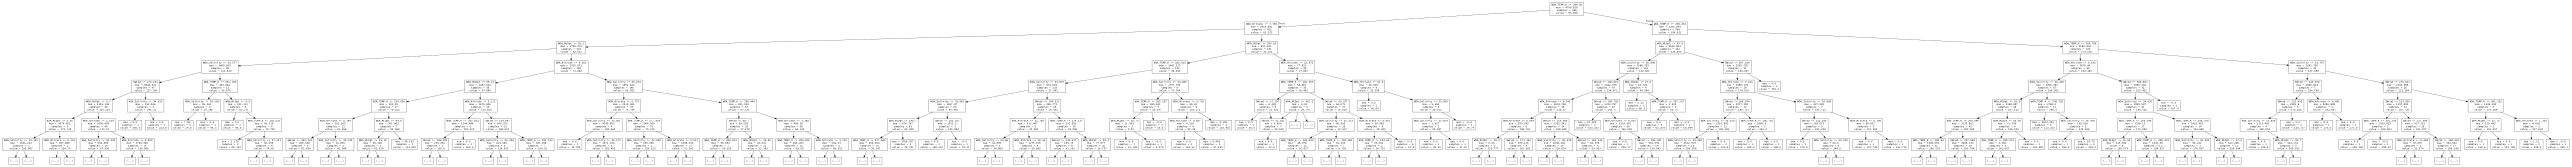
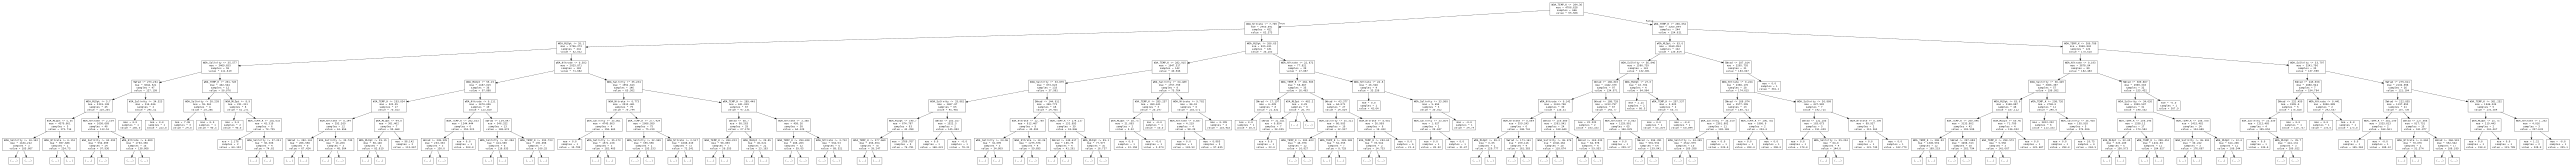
  digraph {
    fontname="Source Code Pro"
    node [fontname="Source Code Pro" shape=box]
    edge [fontname="Source Code Pro"]
    n1 [label="WOA_TEMP_K <= 294.36\nmse = 4706.628\nsamples = 666\nvalue = 95.508"]
    n2 [label="WOA_Nitrate <= 7.709\nmse = 2460.841\nsamples = 422\nvalue = 62.373"]
    n3 [label="WOA_TEMP_K <= 298.052\nmse = 3260.044\nsamples = 244\nvalue = 154.621"]
    n4 [label="WOA_MLDpt <= 20.1\nmse = 2706.273\nsamples = 241\nvalue = 82.032"]
    n5 [label="WOA_MLDpt <= 200.65\nmse = 935.011\nsamples = 181\nvalue = 36.205"]
    n6 [label="WOA_MLDpt <= 63.0\nmse = 2169.954\nsamples = 122\nvalue = 139.854"]
    n7 [label="WOA_TEMP_K <= 300.788\nmse = 3948.842\nsamples = 122\nvalue = 170.618"]
    n8 [label="WOA_Salinity <= 35.577\nmse = 3469.655\nsamples = 59\nvalue = 111.619"]
    n9 [label="WOA_Nitrate <= 0.382\nmse = 2025.871\nsamples = 182\nvalue = 71.682"]
    n10 [label="WOA_TEMP_K <= 282.915\nmse = 1047.517\nsamples = 142\nvalue = 40.946"]
    n11 [label="WOA_Nitrate <= 22.872\nmse = 77.821\nsamples = 39\nvalue = 17.887"]
    n12 [label="SWrad <= 273.261\nmse = 3044.521\nsamples = 47\nvalue = 127.199"]
    n13 [label="WOA_TEMP_K <= 291.728\nmse = 402.544\nsamples = 12\nvalue = 50.076"]
    n14 [label="WOA_MLDpt <= 55.15\nmse = 1487.015\nsamples = 36\nvalue = 97.888"]
    n15 [label="WOA_Salinity <= 35.234\nmse = 1952.813\nsamples = 146\nvalue = 65.502"]
    n16 [label="WOA_MLDpt <= 5.7\nmse = 2219.138\nsamples = 45\nvalue = 119.205"]
    n17 [label="WOA_Salinity <= 34.523\nmse = 314.506\nsamples = 2\nvalue = 245.52"]
    n18 [label="WOA_Salinity <= 38.259\nmse = 55.561\nsamples = 4\nvalue = 29.286"]
    n19 [label="WOA_MLDpt <= 8.9\nmse = 231.311\nsamples = 8\nvalue = 61.271"]
    n20 [label="WOA_MLDpt <= 5.05\nmse = 4379.061\nsamples = 5\nvalue = 173.714"]
    n21 [label="WOA_Nitrate <= 2.554\nmse = 1650.609\nsamples = 40\nvalue = 113.51"]
    n22 [label="mse = 0.0\nsamples = 1\nvalue = 260.0"]
    n23 [label="mse = 0.0\nsamples = 1\nvalue = 223.8"]
    n24 [label="WOA_Salinity <= 10.143\nmse = 1184.222\nsamples = 3\nvalue = 105.667"]
    n25 [label="WOA_Nitrate <= 0.151\nmse = 697.688\nsamples = 2\nvalue = 224.75"]
    n26 [label="WOA_Salinity <= 34.293\nmse = 954.099\nsamples = 24\nvalue = 97.936"]
    n27 [label="WOA_Nitrate <= 6.089\nmse = 1763.358\nsamples = 16\nvalue = 138.068"]
    n28 [label="(...)"]
    n29 [label="(...)"]
    n30 [label="(...)"]
    n31 [label="(...)"]
    n32 [label="(...)"]
    n33 [label="(...)"]
    n34 [label="(...)"]
    n35 [label="(...)"]
    n36 [label="mse = 7.36\nsamples = 3\nvalue = 24.8"]
    n37 [label="mse = 0.0\nsamples = 1\nvalue = 40.5"]
    n38 [label="mse = 3.0\nsamples = 2\nvalue = 40.0"]
    n39 [label="WOA_TEMP_K <= 292.033\nmse = 42.319\nsamples = 6\nvalue = 70.725"]
    n40 [label="mse = 1.176\nsamples = 2\nvalue = 64.133"]
    n41 [label="WOA_Salinity <= 37.221\nmse = 30.306\nsamples = 4\nvalue = 74.02"]
    n42 [label="(...)"]
    n43 [label="(...)"]
    n44 [label="WOA_TEMP_K <= 293.034\nmse = 522.35\nsamples = 17\nvalue = 70.813"]
    n45 [label="WOA_Nitrate <= 0.111\nmse = 1070.026\nsamples = 19\nvalue = 123.029"]
    n46 [label="WOA_Nitrate <= 0.773\nmse = 2512.401\nsamples = 79\nvalue = 79.744"]
    n47 [label="WOA_TEMP_K <= 289.448\nmse = 631.819\nsamples = 67\nvalue = 47.131"]
    n48 [label="WOA_Nitrate <= 0.144\nmse = 292.269\nsamples = 12\nvalue = 61.656"]
    n49 [label="WOA_MLDpt <= 44.8\nmse = 301.462\nsamples = 7\nvalue = 95.668"]
    n50 [label="WOA_TEMP_K <= 292.853\nmse = 1244.444\nsamples = 6\nvalue = 153.333"]
    n51 [label="SWrad <= 134.047\nmse = 346.322\nsamples = 13\nvalue = 108.674"]
    n52 [label="SWrad <= 282.141\nmse = 266.558\nsamples = 9\nvalue = 67.424"]
    n53 [label="WOA_Salinity <= 35.745\nmse = 10.206\nsamples = 3\nvalue = 45.504"]
    n54 [label="WOA_MLDpt <= 29.15\nmse = 58.148\nsamples = 3\nvalue = 82.619"]
    n55 [label="mse = 96.142\nsamples = 2\nvalue = 113.067"]
    n56 [label="(...)"]
    n57 [label="(...)"]
    n58 [label="(...)"]
    n59 [label="(...)"]
    n60 [label="(...)"]
    n61 [label="(...)"]
    n62 [label="SWrad <= 238.335\nmse = 233.333\nsamples = 5\nvalue = 130.0"]
    n63 [label="mse = 0.0\nsamples = 1\nvalue = 200.0"]
    n64 [label="WOA_Salinity <= 32.284\nmse = 414.569\nsamples = 6\nvalue = 118.033"]
    n65 [label="WOA_TEMP_K <= 292.733\nmse = 135.098\nsamples = 7\nvalue = 100.25"]
    n66 [label="(...)"]
    n67 [label="(...)"]
    n68 [label="(...)"]
    n69 [label="(...)"]
    n70 [label="(...)"]
    n71 [label="(...)"]
    n72 [label="WOA_Salinity <= 35.061\nmse = 4745.963\nsamples = 4\nvalue = 158.603"]
    n73 [label="WOA_TEMP_K <= 277.424\nmse = 2006.959\nsamples = 75\nvalue = 75.219"]
    n74 [label="SWrad <= 68.7\nmse = 98.263\nsamples = 29\nvalue = 27.178"]
    n75 [label="WOA_Nitrate <= 3.388\nmse = 458.26\nsamples = 38\nvalue = 64.129"]
    n76 [label="mse = 0.0\nsamples = 1\nvalue = 15.789"]
    n77 [label="WOA_Salinity <= 35.173\nmse = 1571.138\nsamples = 3\nvalue = 182.405"]
    n78 [label="WOA_Salinity <= 32.949\nmse = 355.556\nsamples = 2\nvalue = 193.333"]
    n79 [label="WOA_Nitrate <= 2.517\nmse = 1688.019\nsamples = 73\nvalue = 72.241"]
    n80 [label="(...)"]
    n81 [label="(...)"]
    n82 [label="(...)"]
    n83 [label="(...)"]
    n84 [label="(...)"]
    n85 [label="(...)"]
    n86 [label="WOA_TEMP_K <= 284.223\nmse = 98.893\nsamples = 7\nvalue = 36.355"]
    n87 [label="WOA_MLDpt <= 29.85\nmse = 45.021\nsamples = 22\nvalue = 23.163"]
    n88 [label="WOA_TEMP_K <= 294.028\nmse = 288.263\nsamples = 32\nvalue = 59.05"]
    n89 [label="WOA_Nitrate <= 3.712\nmse = 534.53\nsamples = 6\nvalue = 89.521"]
    n90 [label="(...)"]
    n91 [label="(...)"]
    n92 [label="(...)"]
    n93 [label="(...)"]
    n94 [label="(...)"]
    n95 [label="(...)"]
    n96 [label="(...)"]
    n97 [label="(...)"]
    n98 [label="WOA_Salinity <= 33.879\nmse = 873.823\nsamples = 133\nvalue = 37.961"]
    n99 [label="WOA_Salinity <= 34.489\nmse = 1757.759\nsamples = 9\nvalue = 75.764"]
    n100 [label="WOA_TEMP_K <= 282.583\nmse = 58.667\nsamples = 35\nvalue = 16.463"]
    n101 [label="WOA_Nitrate <= 24.8\nmse = 26.528\nsamples = 4\nvalue = 33.258"]
    n102 [label="WOA_Salinity <= 33.862\nmse = 1007.87\nsamples = 85\nvalue = 45.465"]
    n103 [label="SWrad <= 144.611\nmse = 348.773\nsamples = 48\nvalue = 24.455"]
    n104 [label="WOA_TEMP_K <= 285.257\nmse = 459.611\nsamples = 3\nvalue = 20.147"]
    n105 [label="WOA_Nitrate <= 9.782\nmse = 86.91\nsamples = 6\nvalue = 103.572"]
    n106 [label="WOA_MLDpt <= 140.7\nmse = 674.787\nsamples = 83\nvalue = 42.398"]
    n107 [label="SWrad <= 205.167\nmse = 1522.5\nsamples = 2\nvalue = 145.893"]
    n108 [label="WOA_Nitrate <= 12.789\nmse = 612.407\nsamples = 9\nvalue = 43.592"]
    n109 [label="WOA_TEMP_K <= 274.137\nmse = 132.693\nsamples = 39\nvalue = 18.846"]
    n110 [label="WOA_TEMP_K <= 277.669\nmse = 456.394\nsamples = 78\nvalue = 39.247"]
    n111 [label="mse = 1766.767\nsamples = 5\nvalue = 76.781"]
    n112 [label="mse = 0.0\nsamples = 1\nvalue = 168.421"]
    n113 [label="mse = -0.0\nsamples = 1\nvalue = 78.31"]
    n114 [label="(...)"]
    n115 [label="(...)"]
    n116 [label="WOA_Salinity <= 34.96\nmse = 32.099\nsamples = 5\nvalue = 34.809"]
    n117 [label="WOA_Nitrate <= 18.26\nmse = 1275.576\nsamples = 4\nvalue = 59.695"]
    n118 [label="SWrad <= 149.417\nmse = 165.75\nsamples = 4\nvalue = 41.201"]
    n119 [label="WOA_MLDpt <= 85.1\nmse = 77.977\nsamples = 35\nvalue = 16.737"]
    n120 [label="(...)"]
    n121 [label="(...)"]
    n122 [label="(...)"]
    n123 [label="(...)"]
    n124 [label="(...)"]
    n125 [label="(...)"]
    n126 [label="(...)"]
    n127 [label="(...)"]
    n128 [label="WOA_MLDpt <= 38.75\nmse = 21.003\nsamples = 2\nvalue = 5.22"]
    n129 [label="mse = -0.0\nsamples = 1\nvalue = 50.0"]
    n130 [label="WOA_Nitrate <= 8.687\nmse = 4.219\nsamples = 4\nvalue = 98.29"]
    n131 [label="mse = 0.195\nsamples = 2\nvalue = 119.418"]
    n132 [label="mse = 0.0\nsamples = 1\nvalue = 13.158"]
    n133 [label="mse = -0.0\nsamples = 1\nvalue = 2.574"]
    n134 [label="mse = 0.0\nsamples = 1\nvalue = 103.53"]
    n135 [label="mse = 0.885\nsamples = 3\nvalue = 97.635"]
    n136 [label="SWrad <= 17.197\nmse = 6.439\nsamples = 8\nvalue = 21.632"]
    n137 [label="SWrad <= 43.377\nmse = 64.071\nsamples = 27\nvalue = 14.824"]
    n138 [label="mse = 0.0\nsamples = 1\nvalue = 42.64"]
    n139 [label="WOA_Salinity <= 33.988\nmse = 5.654\nsamples = 3\nvalue = 30.912"]
    n140 [label="mse = 0.0\nsamples = 1\nvalue = 30.0"]
    n141 [label="SWrad <= 31.021\nmse = 0.654\nsamples = 7\nvalue = 20.935"]
    n142 [label="WOA_Salinity <= 35.312\nmse = 66.983\nsamples = 19\nvalue = 12.917"]
    n143 [label="WOA_Nitrate <= 8.901\nmse = 26.999\nsamples = 8\nvalue = 19.433"]
    n144 [label="mse = 0.0\nsamples = 1\nvalue = 23.0"]
    n145 [label="WOA_MLDpt <= 402.2\nmse = 0.29\nsamples = 6\nvalue = 20.747"]
    n146 [label="(...)"]
    n147 [label="(...)"]
    n148 [label="WOA_TEMP_K <= 282.633\nmse = 48.978\nsamples = 12\nvalue = 16.827"]
    n149 [label="WOA_TEMP_K <= 283.308\nmse = 52.355\nsamples = 7\nvalue = 8.729"]
    n150 [label="WOA_TEMP_K <= 283.62\nmse = 78.542\nsamples = 2\nvalue = 14.733"]
    n151 [label="mse = 0.0\nsamples = 6\nvalue = 21.0"]
    n152 [label="(...)"]
    n153 [label="(...)"]
    n154 [label="(...)"]
    n155 [label="(...)"]
    n156 [label="(...)"]
    n157 [label="(...)"]
    n158 [label="WOA_Salinity <= 33.854\nmse = 1.027\nsamples = 2\nvalue = 29.637"]
    n159 [label="mse = -0.0\nsamples = 1\nvalue = 34.74"]
    n160 [label="mse = 0.0\nsamples = 1\nvalue = 28.92"]
    n161 [label="mse = 0.0\nsamples = 1\nvalue = 31.07"]
    n162 [label="WOA_Salinity <= 36.846\nmse = 1580.739\nsamples = 101\nvalue = 132.001"]
    n163 [label="SWrad <= 287.014\nmse = 3205.755\nsamples = 21\nvalue = 183.047"]
    n164 [label="WOA_Nitrate <= 0.193\nmse = 3678.04\nsamples = 89\nvalue = 182.483"]
    n165 [label="WOA_Salinity <= 33.797\nmse = 3241.796\nsamples = 33\nvalue = 137.989"]
    n166 [label="SWrad <= 186.815\nmse = 1442.379\nsamples = 97\nvalue = 134.971"]
    n167 [label="WOA_MLDpt <= 27.0\nmse = 10.702\nsamples = 4\nvalue = 64.964"]
    n168 [label="WOA_Nitrate <= 0.224\nmse = 2368.176\nsamples = 20\nvalue = 174.615"]
    n169 [label="mse = 0.0\nsamples = 1\nvalue = 301.1"]
    n170 [label="WOA_Nitrate <= 0.142\nmse = 1418.708\nsamples = 30\nvalue = 116.51"]
    n171 [label="SWrad <= 188.728\nmse = 1213.797\nsamples = 67\nvalue = 143.77"]
    n172 [label="mse = 2.25\nsamples = 2\nvalue = 60.5"]
    n173 [label="WOA_TEMP_K <= 297.337\nmse = 2.923\nsamples = 2\nvalue = 66.75"]
    n174 [label="WOA_Nitrate <= 0.084\nmse = 359.243\nsamples = 6\nvalue = 148.741"]
    n175 [label="SWrad <= 159.989\nmse = 1361.941\nsamples = 24\nvalue = 108.649"]
    n176 [label="mse = 22.222\nsamples = 2\nvalue = 193.333"]
    n177 [label="WOA_Nitrate <= 0.002\nmse = 1129.981\nsamples = 65\nvalue = 140.825"]
    n178 [label="WOA_MLDpt <= 59.3\nmse = 0.05\nsamples = 2\nvalue = 129.777"]
    n179 [label="SWrad <= 171.161\nmse = 199.116\nsamples = 4\nvalue = 161.383"]
    n180 [label="WOA_Salinity <= 36.076\nmse = 1040.262\nsamples = 20\nvalue = 118.674"]
    n181 [label="SWrad <= 169.233\nmse = 64.978\nsamples = 4\nvalue = 59.953"]
    n182 [label="(...)"]
    n183 [label="(...)"]
    n184 [label="(...)"]
    n185 [label="(...)"]
    n186 [label="(...)"]
    n187 [label="(...)"]
    n188 [label="(...)"]
    n189 [label="(...)"]
    n190 [label="mse = 0.0\nsamples = 1\nvalue = 229.17"]
    n191 [label="SWrad <= 294.391\nmse = 991.952\nsamples = 64\nvalue = 139.041"]
    n192 [label="(...)"]
    n193 [label="(...)"]
    n194 [label="mse = 0.0\nsamples = 1\nvalue = 65.354"]
    n195 [label="mse = -0.0\nsamples = 1\nvalue = 68.844"]
    n196 [label="SWrad <= 168.074\nmse = 2577.295\nsamples = 13\nvalue = 189.721"]
    n197 [label="WOA_Salinity <= 36.808\nmse = 427.982\nsamples = 7\nvalue = 142.725"]
    n198 [label="WOA_Salinity <= 36.559\nmse = 2361.802\nsamples = 11\nvalue = 182.169"]
    n199 [label="WOA_TEMP_K <= 296.702\nmse = 1800.0\nsamples = 2\nvalue = 230.0"]
    n200 [label="SWrad <= 132.186\nmse = 183.673\nsamples = 5\nvalue = 151.429"]
    n201 [label="WOA_Nitrate <= 0.399\nmse = 89.927\nsamples = 2\nvalue = 112.262"]
    n202 [label="WOA_Salinity <= 34.249\nmse = 2512.979\nsamples = 10\nvalue = 169.558"]
    n203 [label="mse = 0.0\nsamples = 1\nvalue = 220.0"]
    n204 [label="mse = 0.0\nsamples = 1\nvalue = 200.0"]
    n205 [label="mse = 0.0\nsamples = 1\nvalue = 290.0"]
    n206 [label="(...)"]
    n207 [label="(...)"]
    n208 [label="mse = 0.0\nsamples = 1\nvalue = 170.0"]
    n209 [label="WOA_Salinity <= 35.224\nmse = 64.0\nsamples = 4\nvalue = 144.0"]
    n210 [label="mse = 0.0\nsamples = 1\nvalue = 121.745"]
    n211 [label="mse = 0.0\nsamples = 1\nvalue = 102.779"]
    n212 [label="(...)"]
    n213 [label="(...)"]
    n214 [label="WOA_Salinity <= 36.429\nmse = 3456.397\nsamples = 57\nvalue = 196.952"]
    n215 [label="SWrad <= 309.887\nmse = 2969.303\nsamples = 32\nvalue = 155.432"]
    n216 [label="SWrad <= 245.938\nmse = 2880.924\nsamples = 7\nvalue = 194.784"]
    n217 [label="SWrad <= 275.611\nmse = 2104.998\nsamples = 26\nvalue = 121.104"]
    n218 [label="WOA_MLDpt <= 63.0\nmse = 3108.887\nsamples = 46\nvalue = 187.112"]
    n219 [label="WOA_TEMP_K <= 298.726\nmse = 2700.0\nsamples = 11\nvalue = 240.0"]
    n220 [label="WOA_Salinity <= 34.626\nmse = 1999.587\nsamples = 31\nvalue = 148.502"]
    n221 [label="mse = -0.0\nsamples = 1\nvalue = 307.9"]
    n222 [label="WOA_TEMP_K <= 299.046\nmse = 3133.802\nsamples = 42\nvalue = 193.588"]
    n223 [label="WOA_MLDpt <= 69.45\nmse = 71.709\nsamples = 4\nvalue = 136.922"]
    n224 [label="mse = 3022.222\nsamples = 6\nvalue = 213.333"]
    n225 [label="WOA_Salinity <= 36.438\nmse = 195.918\nsamples = 5\nvalue = 274.286"]
    n226 [label="WOA_TEMP_K <= 298.93\nmse = 1349.592\nsamples = 12\nvalue = 169.219"]
    n227 [label="SWrad <= 297.088\nmse = 3498.743\nsamples = 30\nvalue = 202.794"]
    n228 [label="WOA_TEMP_K <= 298.573\nmse = 5.556\nsamples = 3\nvalue = 141.667"]
    n229 [label="mse = 0.0\nsamples = 1\nvalue = 122.687"]
    n230 [label="(...)"]
    n231 [label="(...)"]
    n232 [label="(...)"]
    n233 [label="(...)"]
    n234 [label="(...)"]
    n235 [label="(...)"]
    n236 [label="mse = 0.0\nsamples = 1\nvalue = 290.0"]
    n237 [label="mse = 18.75\nsamples = 4\nvalue = 262.5"]
    n238 [label="WOA_TEMP_K <= 298.346\nmse = 1338.12\nsamples = 17\nvalue = 174.583"]
    n239 [label="WOA_TEMP_K <= 298.788\nmse = 1415.402\nsamples = 14\nvalue = 124.689"]
-   n240 [label="WOA_MLDpt <= 33.05\nmse = 323.189\nvalue = 6\nvalue = 150.973"]
+   n240 [label="WOA_MLDpt <= 33.05\nmse = 323.189\nsamples = 6\nvalue = 150.973"]
    n241 [label="WOA_TEMP_K <= 298.451\nmse = 1431.93\nsamples = 11\nvalue = 184.027"]
    n242 [label="WOA_Salinity <= 36.091\nmse = 30.222\nsamples = 3\nvalue = 176.667"]
    n243 [label="WOA_MLDpt <= 12.4\nmse = 614.206\nsamples = 11\nvalue = 106.344"]
    n244 [label="(...)"]
    n245 [label="(...)"]
    n246 [label="(...)"]
    n247 [label="(...)"]
    n248 [label="(...)"]
    n249 [label="(...)"]
    n250 [label="(...)"]
    n251 [label="(...)"]
    n252 [label="SWrad <= 232.459\nmse = 1995.0\nsamples = 5\nvalue = 176.828"]
    n253 [label="WOA_Nitrate <= 0.441\nmse = 2090.889\nsamples = 2\nvalue = 242.667"]
    n254 [label="SWrad <= 222.855\nmse = 1197.852\nsamples = 21\nvalue = 107.739"]
    n255 [label="WOA_TEMP_K <= 301.252\nmse = 1946.224\nsamples = 5\nvalue = 178.384"]
    n256 [label="WOA_Salinity <= 33.039\nmse = 1212.405\nsamples = 4\nvalue = 195.852"]
    n257 [label="mse = 0.0\nsamples = 1\nvalue = 119.757"]
    n258 [label="mse = 0.0\nsamples = 1\nvalue = 178.0"]
    n259 [label="mse = 0.0\nsamples = 1\nvalue = 275.0"]
    n260 [label="mse = 0.0\nsamples = 1\nvalue = 130.0"]
    n261 [label="WOA_MLDpt <= 35.7\nmse = 414.131\nsamples = 3\nvalue = 209.022"]
    n262 [label="(...)"]
    n263 [label="(...)"]
    n264 [label="WOA_TEMP_K <= 301.299\nmse = 1525.613\nsamples = 2\nvalue = 160.501"]
    n265 [label="SWrad <= 227.908\nmse = 817.751\nsamples = 19\nvalue = 101.877"]
    n266 [label="WOA_MLDpt <= 25.75\nmse = 219.443\nsamples = 2\nvalue = 141.447"]
    n267 [label="WOA_Nitrate <= 1.292\nmse = 4.016\nsamples = 3\nvalue = 227.633"]
    n268 [label="mse = 0.0\nsamples = 1\nvalue = 105.263"]
    n269 [label="mse = -0.0\nsamples = 1\nvalue = 188.12"]
    n270 [label="WOA_Nitrate <= 0.084\nmse = 70.076\nsamples = 2\nvalue = 51.374"]
    n271 [label="SWrad <= 260.581\nmse = 552.542\nsamples = 17\nvalue = 108.189"]
    n272 [label="(...)"]
    n273 [label="(...)"]
    n274 [label="(...)"]
    n275 [label="(...)"]
    n276 [label="mse = 0.0\nsamples = 1\nvalue = 150.0"]
    n277 [label="mse = 0.0\nsamples = 1\nvalue = 115.789"]
    n278 [label="mse = 1.21\nsamples = 2\nvalue = 228.9"]
    n279 [label="mse = -0.0\nsamples = 1\nvalue = 225.1"]
    n1 -> n2 [headlabel=True labelangle=45 labeldistance=2.5]
    n1 -> n3 [headlabel=False labelangle=-45 labeldistance=2.5]
    n2 -> n4
    n2 -> n5
    n3 -> n6
    n3 -> n7
    n4 -> n8
    n4 -> n9
    n5 -> n10
    n5 -> n11
    n6 -> n162
    n6 -> n163
    n7 -> n164
    n7 -> n165
    n8 -> n12
    n8 -> n13
    n9 -> n14
    n9 -> n15
    n10 -> n98
    n10 -> n99
    n11 -> n100
    n11 -> n101
    n12 -> n16
    n12 -> n17
    n13 -> n18
    n13 -> n19
    n14 -> n44
    n14 -> n45
    n15 -> n46
    n15 -> n47
    n16 -> n20
    n16 -> n21
    n17 -> n22
    n17 -> n23
    n18 -> n36
    n18 -> n37
    n19 -> n38
    n19 -> n39
    n20 -> n24
    n20 -> n25
    n21 -> n26
    n21 -> n27
    n24 -> n28
    n24 -> n29
    n25 -> n30
    n25 -> n31
    n26 -> n32
    n26 -> n33
    n27 -> n34
    n27 -> n35
    n39 -> n40
    n39 -> n41
    n41 -> n42
    n41 -> n43
    n44 -> n48
    n44 -> n49
    n45 -> n50
    n45 -> n51
    n46 -> n72
    n46 -> n73
    n47 -> n74
    n47 -> n75
    n48 -> n52
    n48 -> n53
    n49 -> n54
    n49 -> n55
    n50 -> n62
    n50 -> n63
    n51 -> n64
    n51 -> n65
    n52 -> n56
    n52 -> n57
    n53 -> n58
    n53 -> n59
    n54 -> n60
    n54 -> n61
    n62 -> n66
    n62 -> n67
    n64 -> n68
    n64 -> n69
    n65 -> n70
    n65 -> n71
    n72 -> n76
    n72 -> n77
    n73 -> n78
    n73 -> n79
    n74 -> n86
    n74 -> n87
    n75 -> n88
    n75 -> n89
    n77 -> n80
    n77 -> n81
    n78 -> n82
    n78 -> n83
    n79 -> n84
    n79 -> n85
    n86 -> n90
    n86 -> n91
    n87 -> n92
    n87 -> n93
    n88 -> n94
    n88 -> n95
    n89 -> n96
    n89 -> n97
    n98 -> n102
    n98 -> n103
    n99 -> n104
    n99 -> n105
    n100 -> n136
    n100 -> n137
    n101 -> n138
    n101 -> n139
    n102 -> n106
    n102 -> n107
    n103 -> n108
    n103 -> n109
    n104 -> n128
    n104 -> n129
    n105 -> n130
    n105 -> n131
    n106 -> n110
    n106 -> n111
    n107 -> n112
    n107 -> n113
    n108 -> n116
    n108 -> n117
    n109 -> n118
    n109 -> n119
    n110 -> n114
    n110 -> n115
    n116 -> n120
    n116 -> n121
    n117 -> n122
    n117 -> n123
    n118 -> n124
    n118 -> n125
    n119 -> n126
    n119 -> n127
    n128 -> n132
    n128 -> n133
    n130 -> n134
    n130 -> n135
    n136 -> n140
    n136 -> n141
    n137 -> n142
    n137 -> n143
    n139 -> n158
    n139 -> n159
    n141 -> n144
    n142 -> n148
    n142 -> n149
    n143 -> n150
    n143 -> n151
    n145 -> n141
    n145 -> n146
    n145 -> n147
    n148 -> n152
    n148 -> n153
    n149 -> n154
    n149 -> n155
    n150 -> n156
    n150 -> n157
    n158 -> n160
    n158 -> n161
    n162 -> n166
    n162 -> n167
    n163 -> n168
    n163 -> n169
    n164 -> n214
    n164 -> n215
    n165 -> n216
    n165 -> n217
    n166 -> n170
    n166 -> n171
    n167 -> n172
    n167 -> n173
    n168 -> n196
    n168 -> n197
    n170 -> n174
    n170 -> n175
    n171 -> n176
    n171 -> n177
    n173 -> n194
    n173 -> n195
    n174 -> n178
    n174 -> n179
    n175 -> n180
    n175 -> n181
    n177 -> n190
    n177 -> n191
    n178 -> n182
    n178 -> n183
    n179 -> n184
    n179 -> n185
    n180 -> n186
    n180 -> n187
    n181 -> n188
    n181 -> n189
    n191 -> n192
    n191 -> n193
    n196 -> n198
    n196 -> n199
    n197 -> n200
    n197 -> n201
    n198 -> n202
    n198 -> n203
    n199 -> n204
    n199 -> n205
    n200 -> n208
    n200 -> n209
    n201 -> n210
    n201 -> n211
    n202 -> n206
    n202 -> n207
    n209 -> n212
    n209 -> n213
    n214 -> n218
    n214 -> n219
    n215 -> n220
    n215 -> n221
    n216 -> n252
    n216 -> n253
    n217 -> n254
    n217 -> n255
    n218 -> n222
    n218 -> n223
    n219 -> n224
    n219 -> n225
    n220 -> n238
    n220 -> n239
    n222 -> n226
    n222 -> n227
    n223 -> n228
    n223 -> n229
    n225 -> n236
    n225 -> n237
    n226 -> n230
    n226 -> n231
    n227 -> n232
    n227 -> n233
    n228 -> n234
    n228 -> n235
    n238 -> n240
    n238 -> n241
    n239 -> n242
    n239 -> n243
    n240 -> n244
    n240 -> n245
    n241 -> n246
    n241 -> n247
    n242 -> n248
    n242 -> n249
    n243 -> n250
    n243 -> n251
    n252 -> n256
    n252 -> n257
    n253 -> n258
    n253 -> n259
    n254 -> n264
    n254 -> n265
    n255 -> n266
    n255 -> n267
    n256 -> n260
    n256 -> n261
    n261 -> n262
    n261 -> n263
    n264 -> n268
    n264 -> n269
    n265 -> n270
    n265 -> n271
    n266 -> n276
    n266 -> n277
    n267 -> n278
    n267 -> n279
    n270 -> n272
    n270 -> n273
    n271 -> n274
    n271 -> n275
  }
